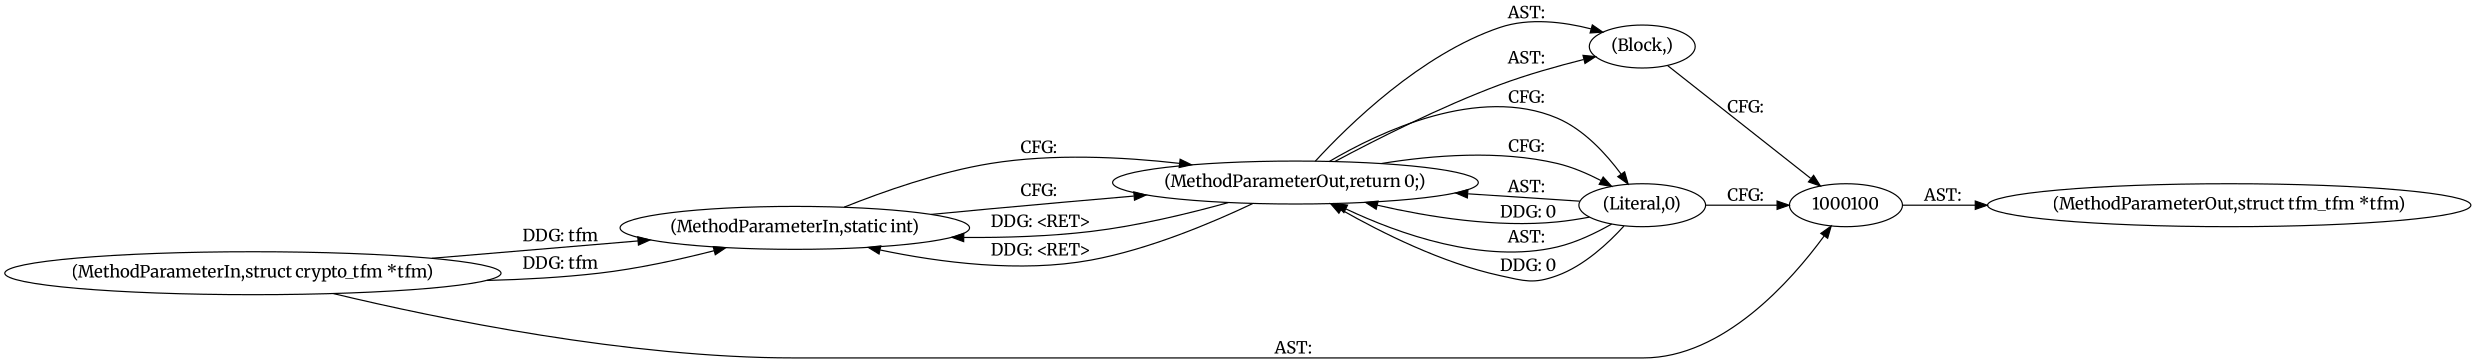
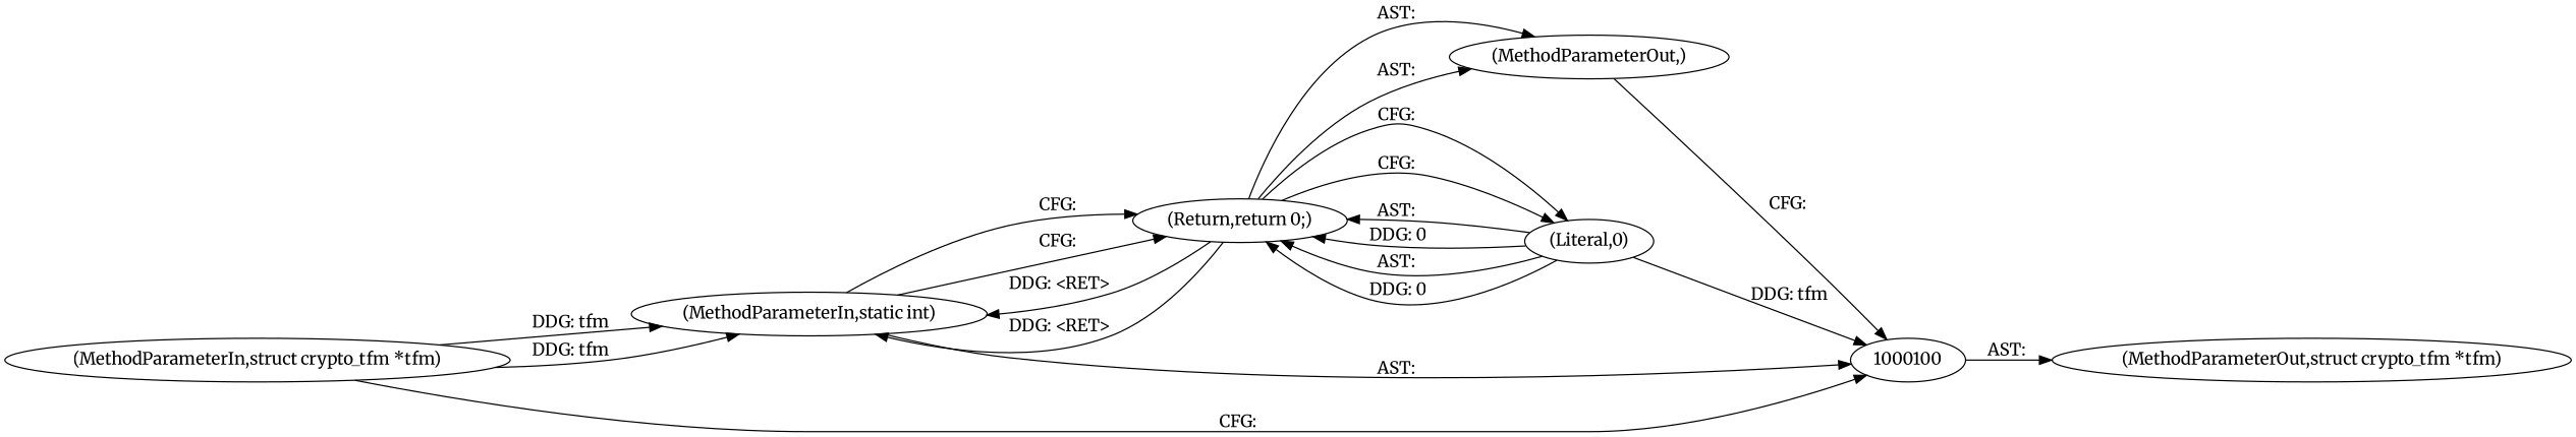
  digraph {
    fontname=Merriweather
    rankdir=LR
    node [fontname=Merriweather]
    edge [fontname=Merriweather]
    n1 [label="(MethodParameterIn,static int)"]
-   n2 [label="(MethodParameterOut,return 0;)"]
+   n2 [label="(Return,return 0;)"]
    1000100
-   n4 [label="(Block,)"]
+   n4 [label="(MethodParameterOut,)"]
    n5 [label="(Literal,0)"]
-   n6 [label="(MethodParameterOut,struct tfm_tfm *tfm)"]
+   n6 [label="(MethodParameterOut,struct crypto_tfm *tfm)"]
    n7 [label="(MethodParameterIn,struct crypto_tfm *tfm)"]
    n1 -> n2 [label="CFG: "]
    n1 -> n2 [label="CFG: "]
+   n1 -> 1000100 [label="AST: "]
    n2 -> n1 [label="DDG: <RET>"]
    n2 -> n1 [label="DDG: <RET>"]
    n2 -> n4 [label="AST: "]
    n2 -> n4 [label="AST: "]
    n2 -> n5 [label="CFG: "]
    n2 -> n5 [label="CFG: "]
    1000100 -> n6 [label="AST: "]
    n4 -> 1000100 [label="CFG: "]
    n5 -> n2 [label="AST: "]
    n5 -> n2 [label="DDG: 0"]
    n5 -> n2 [label="AST: "]
    n5 -> n2 [label="DDG: 0"]
-   n5 -> 1000100 [label="CFG: "]
+   n5 -> 1000100 [label="DDG: tfm"]
    n7 -> n1 [label="DDG: tfm"]
    n7 -> n1 [label="DDG: tfm"]
-   n7 -> 1000100 [label="AST: "]
+   n7 -> 1000100 [label="CFG: "]
  }
